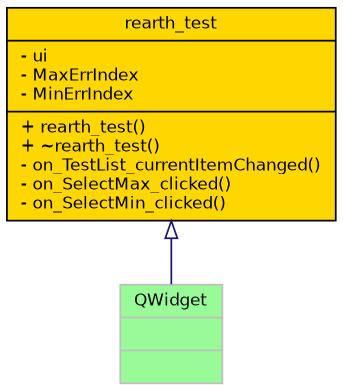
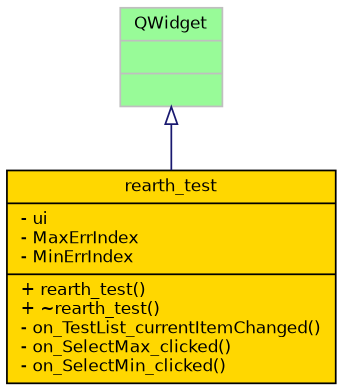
  digraph {
    node [fontname=Helvetica fontsize=10 shape=record style=filled]
    n1 [color=black fillcolor=gold fontcolor=black height=0.2 label="{rearth_test\n|- ui\l- MaxErrIndex\l- MinErrIndex\l|+ rearth_test()\l+ ~rearth_test()\l- on_TestList_currentItemChanged()\l- on_SelectMax_clicked()\l- on_SelectMin_clicked()\l}" width=0.4]
    n2 [color=grey75 fillcolor=palegreen height=0.2 label="{QWidget\n||}" width=0.4]
-   n1 -> n2 [arrowtail=onormal color=midnightblue dir=back fontname=Helvetica fontsize=10 labelfontname=Helvetica labelfontsize=10 style=solid]
+   n2 -> n1 [arrowtail=onormal color=midnightblue dir=back fontname=Helvetica fontsize=10 labelfontname=Helvetica labelfontsize=10 style=solid]
  }
